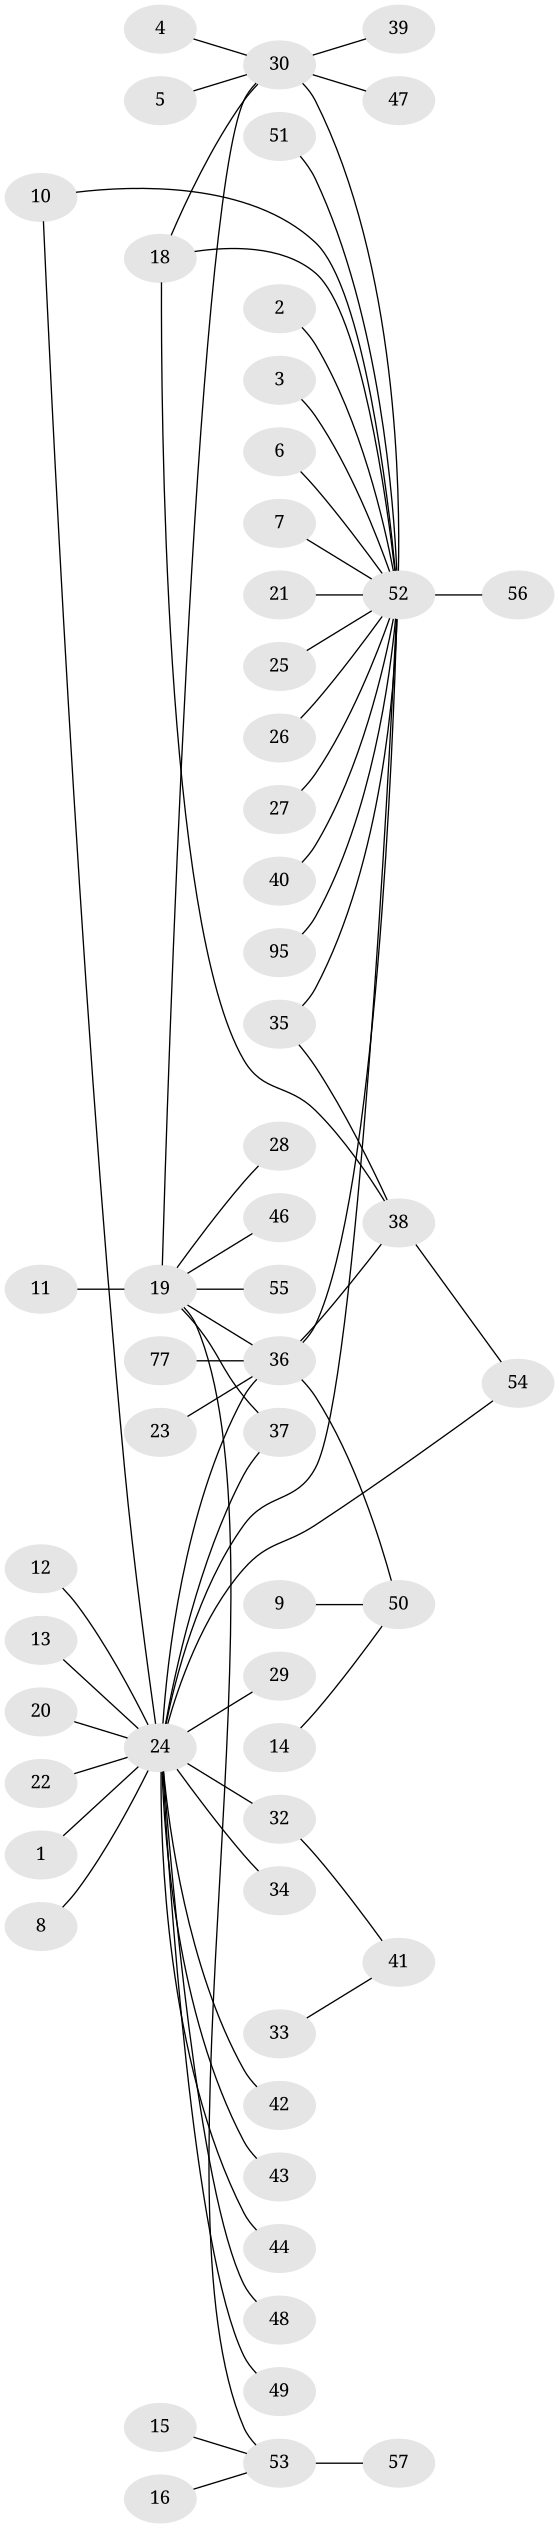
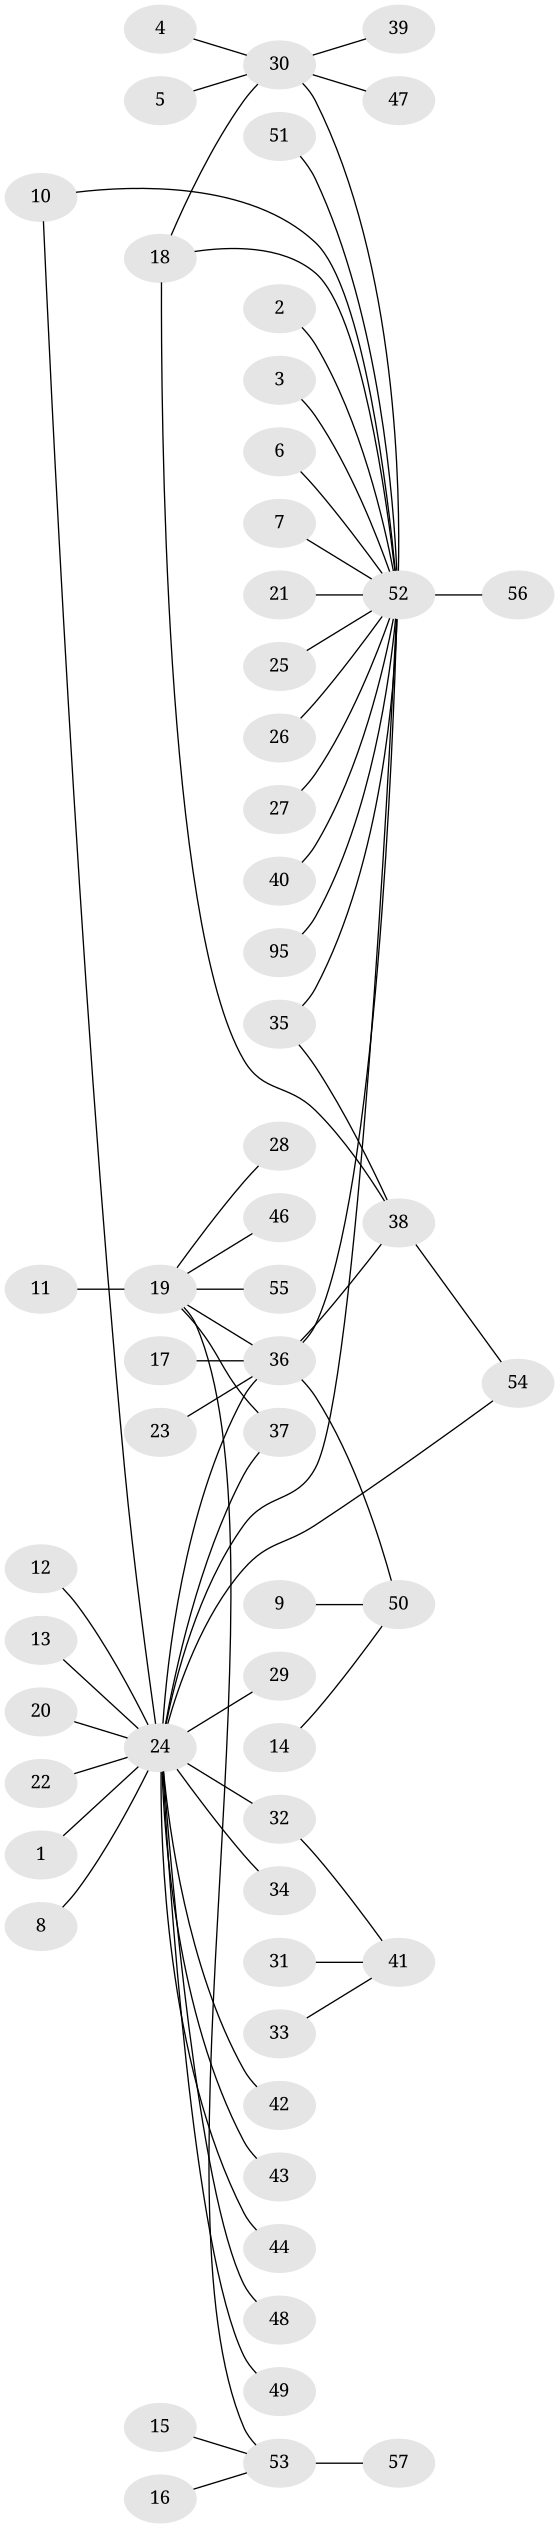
  graph {
    fontname="Noto Serif"
    rankdir=LR
    node [color=gray90 fontname="Noto Serif" style=filled]
    edge [fontname="Noto Serif" weight=1.0]
    1
    24
    52
    36
    37
    29
    32
    34
    42
    43
    44
    48
    49
    54
    2
    56
    3
    4
    30
    39
    47
    5
    6
    7
    8
    9
    50
    10
    11
    19
    53
    28
    46
    55
    12
    13
    14
    15
    57
    16
-   17 [label=77]
+   17
    38
    18
    20
    21
    22
    23
    41
    25
    26
    27
+   31
    33
    35
    40
    n56 [label=95]
    51
    1 -- 24
    24 -- 52
    24 -- 36
    24 -- 37 [weight=2.0]
    24 -- 29
    24 -- 32
    24 -- 34
    24 -- 42
    24 -- 43
    24 -- 44
    24 -- 48
    24 -- 49
    24 -- 54
    52 -- 56
    36 -- 52
    36 -- 50
    36 -- 38
    32 -- 41
    2 -- 52
    3 -- 52
    4 -- 30
    30 -- 52
    30 -- 39
    30 -- 47
    5 -- 30
    6 -- 52
    7 -- 52
    8 -- 24
    9 -- 50
    10 -- 24
    10 -- 52 [weight=2.0]
    11 -- 19
    19 -- 36 [weight=2.0]
    19 -- 37
-   19 -- 30
    19 -- 53 [weight=2.0]
    19 -- 28
    19 -- 46
    19 -- 55
    53 -- 57
    12 -- 24
    13 -- 24
    14 -- 50
    15 -- 53
    16 -- 53
    17 -- 36
    38 -- 54
    18 -- 52
    18 -- 30
    18 -- 38
    20 -- 24
    21 -- 52
    22 -- 24
    23 -- 36
    25 -- 52
    26 -- 52
    27 -- 52
+   31 -- 41
    33 -- 41
    35 -- 52 [weight=2.0]
    35 -- 38
    40 -- 52
    n56 -- 52
    51 -- 52
  }
